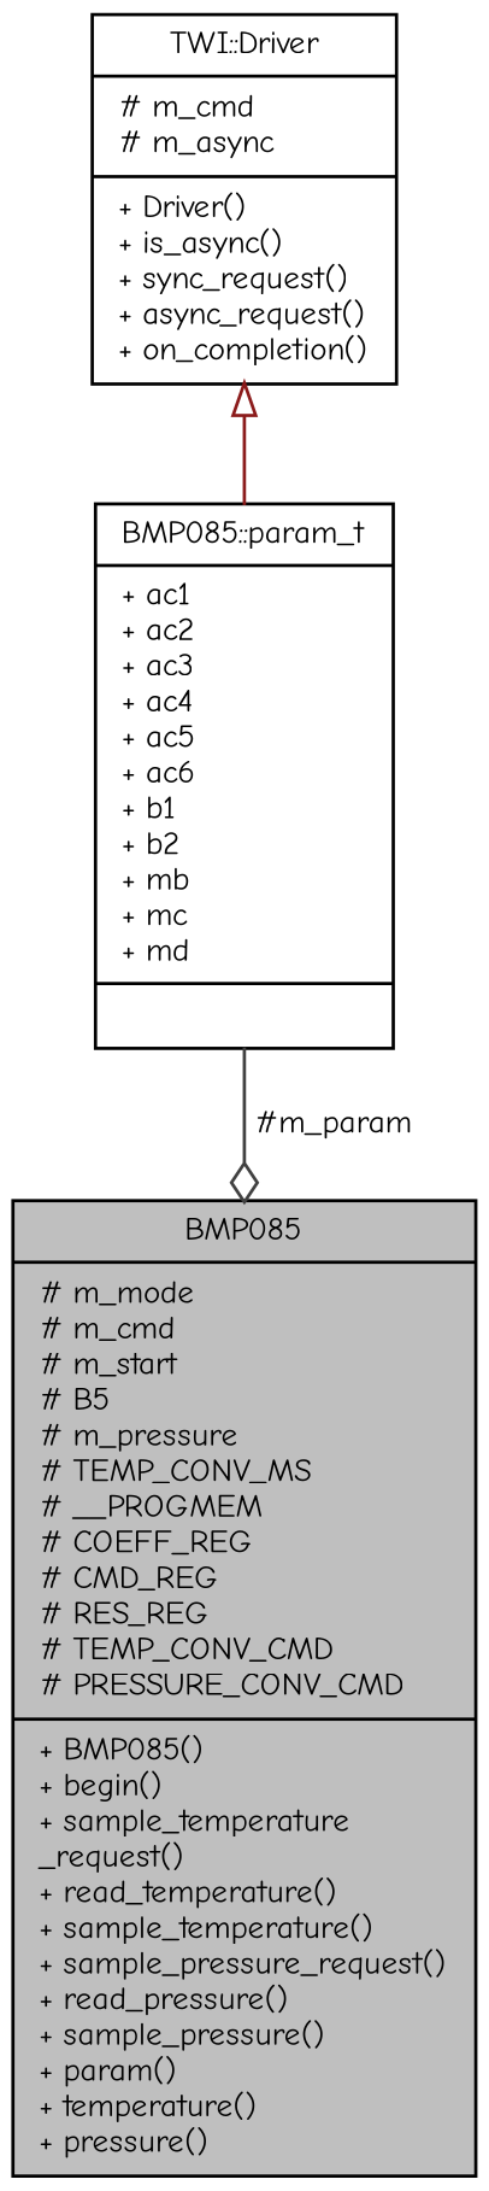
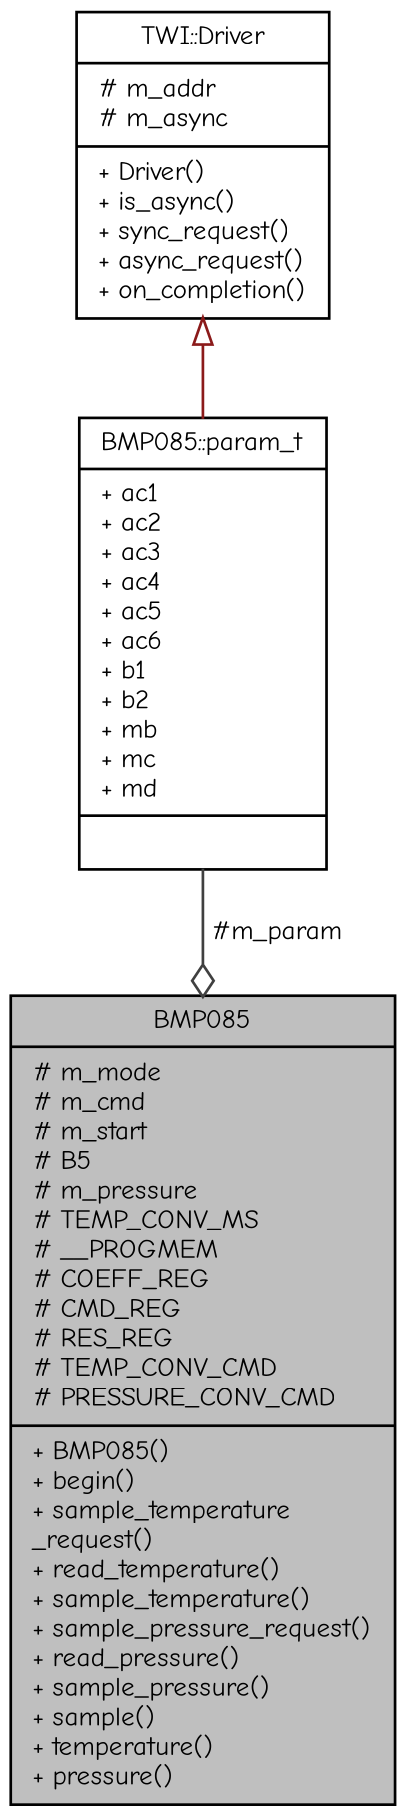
  digraph {
    fontname="Comic Neue"
    node [color=black fillcolor=white fontname="Comic Neue" fontsize=10 shape=record style=filled]
    edge [fontname="Comic Neue" fontsize=10 labelfontname=Helvetica labelfontsize=10 style=solid]
-   n1 [fillcolor=grey75 fontcolor=black height=0.2 label="{BMP085\n|# m_mode\l# m_cmd\l# m_start\l# B5\l# m_pressure\l# TEMP_CONV_MS\l# __PROGMEM\l# COEFF_REG\l# CMD_REG\l# RES_REG\l# TEMP_CONV_CMD\l# PRESSURE_CONV_CMD\l|+ BMP085()\l+ begin()\l+ sample_temperature\l_request()\l+ read_temperature()\l+ sample_temperature()\l+ sample_pressure_request()\l+ read_pressure()\l+ sample_pressure()\l+ param()\l+ temperature()\l+ pressure()\l}" width=0.4]
-   n2 [height=0.2 label="{TWI::Driver\n|# m_cmd\l# m_async\l|+ Driver()\l+ is_async()\l+ sync_request()\l+ async_request()\l+ on_completion()\l}" width=0.4]
+   n1 [fillcolor=grey75 fontcolor=black height=0.2 label="{BMP085\n|# m_mode\l# m_cmd\l# m_start\l# B5\l# m_pressure\l# TEMP_CONV_MS\l# __PROGMEM\l# COEFF_REG\l# CMD_REG\l# RES_REG\l# TEMP_CONV_CMD\l# PRESSURE_CONV_CMD\l|+ BMP085()\l+ begin()\l+ sample_temperature\l_request()\l+ read_temperature()\l+ sample_temperature()\l+ sample_pressure_request()\l+ read_pressure()\l+ sample_pressure()\l+ sample()\l+ temperature()\l+ pressure()\l}" width=0.4]
+   n2 [height=0.2 label="{TWI::Driver\n|# m_addr\l# m_async\l|+ Driver()\l+ is_async()\l+ sync_request()\l+ async_request()\l+ on_completion()\l}" width=0.4]
    n3 [height=0.2 label="{BMP085::param_t\n|+ ac1\l+ ac2\l+ ac3\l+ ac4\l+ ac5\l+ ac6\l+ b1\l+ b2\l+ mb\l+ mc\l+ md\l|}" width=0.4]
    n2 -> n3 [arrowtail=onormal color=firebrick4 dir=back]
    n3 -> n1 [arrowhead=odiamond color=grey25 label=" #m_param"]
  }
